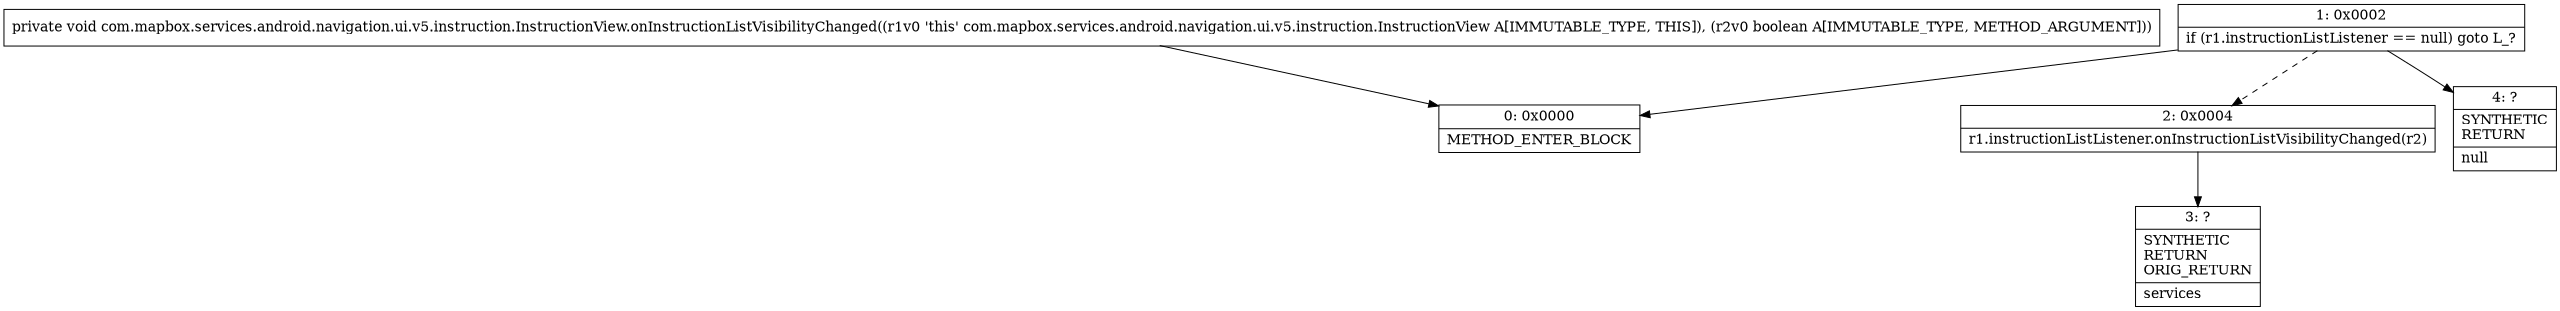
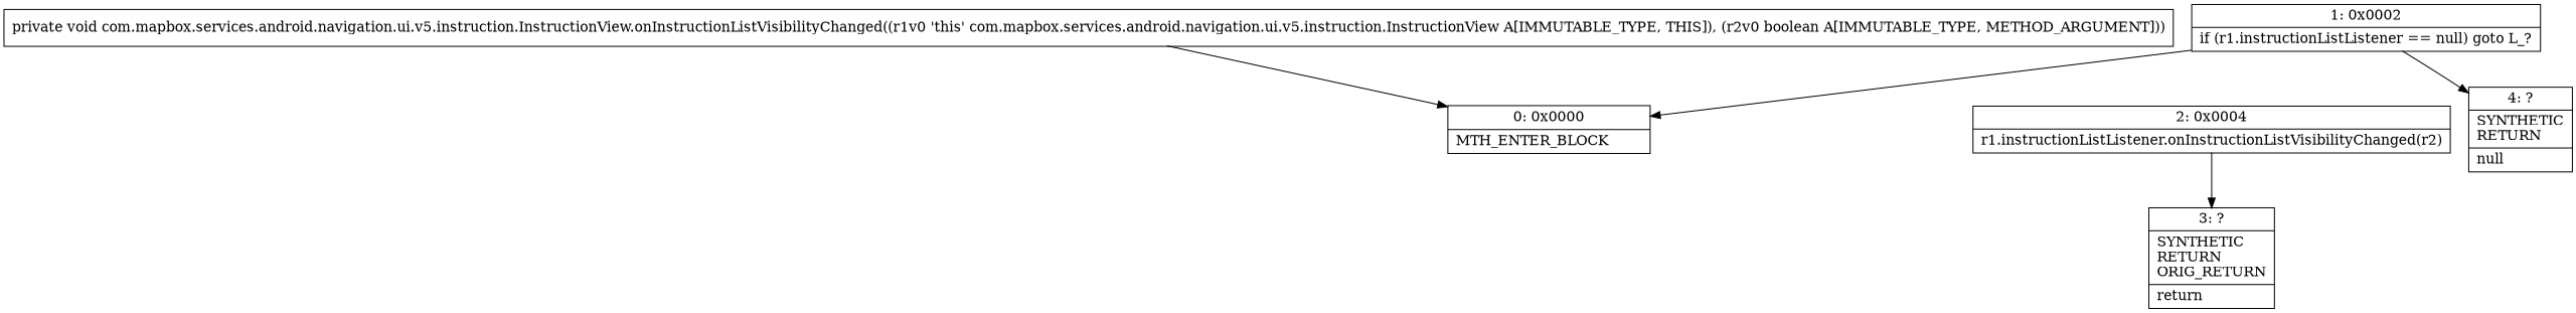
  digraph {
    node [shape=record]
-   n1 [label="{0\:\ 0x0000|METHOD_ENTER_BLOCK\l}"]
+   n1 [label="{0\:\ 0x0000|MTH_ENTER_BLOCK\l}"]
    n2 [label="{1\:\ 0x0002|if (r1.instructionListListener == null) goto L_?\l}"]
    n3 [label="{2\:\ 0x0004|r1.instructionListListener.onInstructionListVisibilityChanged(r2)\l}"]
    n4 [label="{4\:\ ?|SYNTHETIC\lRETURN\l|null\l}"]
-   n5 [label="{3\:\ ?|SYNTHETIC\lRETURN\lORIG_RETURN\l|services\l}"]
+   n5 [label="{3\:\ ?|SYNTHETIC\lRETURN\lORIG_RETURN\l|return\l}"]
    n6 [label="{private void com.mapbox.services.android.navigation.ui.v5.instruction.InstructionView.onInstructionListVisibilityChanged((r1v0 'this' com.mapbox.services.android.navigation.ui.v5.instruction.InstructionView A[IMMUTABLE_TYPE, THIS]), (r2v0 boolean A[IMMUTABLE_TYPE, METHOD_ARGUMENT])) }"]
    n2 -> n1
-   n2 -> n3 [style=dashed]
    n2 -> n4
    n3 -> n5
    n6 -> n1
  }
